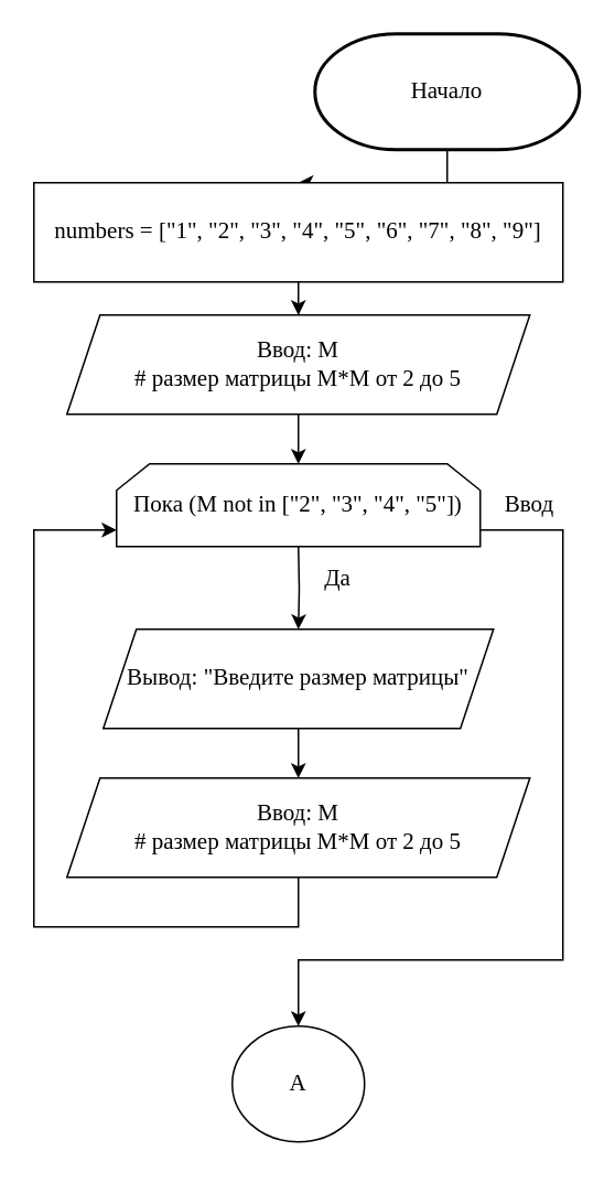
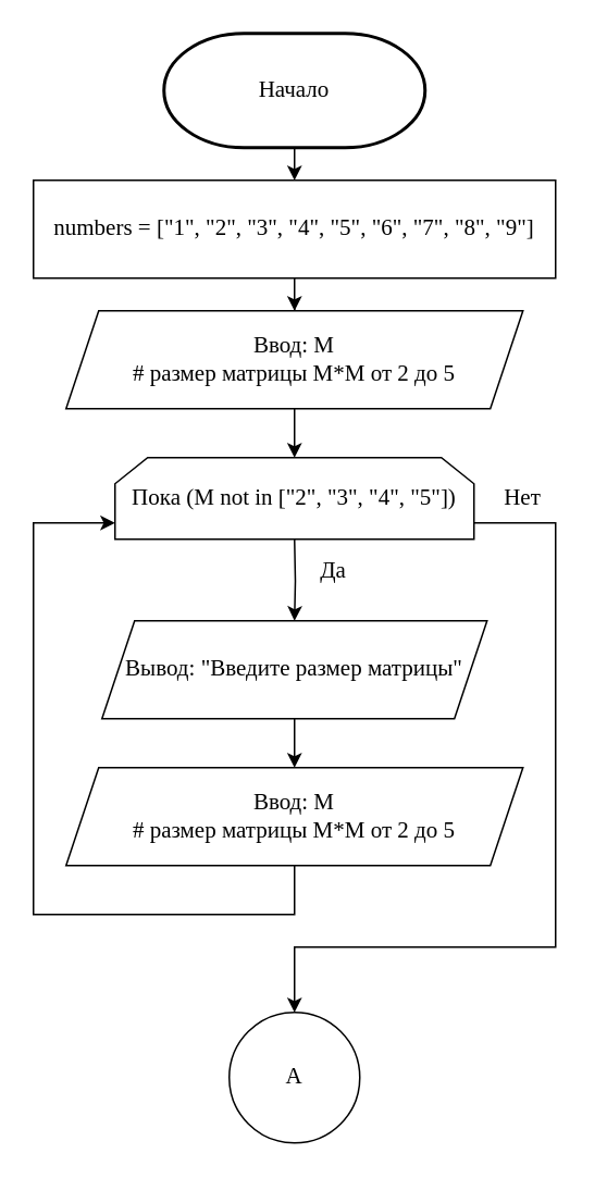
  <mxCell id="0" />
  <mxCell id="1" parent="0" />
  <mxCell id="2" style="edgeStyle=orthogonalEdgeStyle;rounded=0;orthogonalLoop=1;jettySize=auto;html=1;exitX=0.5;exitY=1;exitDx=0;exitDy=0;exitPerimeter=0;entryX=0.5;entryY=0;entryDx=0;entryDy=0;" parent="1" source="3" target="5" edge="1"><mxGeometry relative="1" as="geometry"><mxPoint x="180" y="85" as="targetPoint" /></mxGeometry></mxCell>
- <mxCell id="3" value="&lt;font style=&quot;font-size: 14px;&quot; face=&quot;Times New Roman&quot;&gt;Начало&lt;/font&gt;" style="strokeWidth=2;html=1;shape=mxgraph.flowchart.terminator;whiteSpace=wrap;" parent="1" vertex="1"><mxGeometry x="190" y="20" width="160" height="70" as="geometry" /></mxCell>
+ <mxCell id="3" value="&lt;font style=&quot;font-size: 14px;&quot; face=&quot;Times New Roman&quot;&gt;Начало&lt;/font&gt;" style="strokeWidth=2;html=1;shape=mxgraph.flowchart.terminator;whiteSpace=wrap;" parent="1" vertex="1"><mxGeometry x="100" y="20" width="160" height="70" as="geometry" /></mxCell>
  <mxCell id="4" style="edgeStyle=orthogonalEdgeStyle;rounded=0;orthogonalLoop=1;jettySize=auto;html=1;entryX=0.5;entryY=0;entryDx=0;entryDy=0;fontFamily=Times New Roman;fontSize=14;" parent="1" source="5" target="7" edge="1"><mxGeometry relative="1" as="geometry" /></mxCell>
  <mxCell id="5" value="&lt;font style=&quot;font-size: 14px;&quot; face=&quot;Times New Roman&quot;&gt;numbers = [&quot;1&quot;, &quot;2&quot;, &quot;3&quot;, &quot;4&quot;, &quot;5&quot;, &quot;6&quot;, &quot;7&quot;, &quot;8&quot;, &quot;9&quot;]&lt;br&gt;&lt;/font&gt;" style="rounded=0;whiteSpace=wrap;html=1;" parent="1" vertex="1"><mxGeometry x="20" y="110" width="320" height="60" as="geometry" /></mxCell>
  <mxCell id="6" style="edgeStyle=orthogonalEdgeStyle;rounded=0;orthogonalLoop=1;jettySize=auto;html=1;entryX=0.5;entryY=0;entryDx=0;entryDy=0;fontFamily=Times New Roman;fontSize=14;" parent="1" source="7" edge="1"><mxGeometry relative="1" as="geometry"><mxPoint x="180" y="280" as="targetPoint" /></mxGeometry></mxCell>
  <mxCell id="7" value="Ввод: M &lt;br&gt;# размер матрицы M*M от 2 до 5" style="shape=parallelogram;perimeter=parallelogramPerimeter;whiteSpace=wrap;html=1;fixedSize=1;fontFamily=Times New Roman;fontSize=14;" parent="1" vertex="1"><mxGeometry x="40" y="190" width="280" height="60" as="geometry" /></mxCell>
  <mxCell id="8" style="edgeStyle=orthogonalEdgeStyle;rounded=0;orthogonalLoop=1;jettySize=auto;html=1;entryX=0.5;entryY=0;entryDx=0;entryDy=0;fontFamily=Times New Roman;fontSize=14;" parent="1" target="11" edge="1"><mxGeometry relative="1" as="geometry"><mxPoint x="180" y="330" as="sourcePoint" /></mxGeometry></mxCell>
  <mxCell id="9" style="edgeStyle=orthogonalEdgeStyle;rounded=0;orthogonalLoop=1;jettySize=auto;html=1;fontFamily=Times New Roman;fontSize=14;exitX=1;exitY=0.5;exitDx=0;exitDy=0;entryX=0.5;entryY=0;entryDx=0;entryDy=0;" parent="1" target="14" edge="1"><mxGeometry relative="1" as="geometry"><mxPoint x="180" y="840" as="targetPoint" /><Array as="points"><mxPoint x="340" y="320" /><mxPoint x="340" y="580" /><mxPoint x="180" y="580" /></Array><mxPoint x="290" y="320" as="sourcePoint" /></mxGeometry></mxCell>
  <mxCell id="10" style="edgeStyle=orthogonalEdgeStyle;rounded=0;orthogonalLoop=1;jettySize=auto;html=1;fontFamily=Times New Roman;fontSize=14;" parent="1" source="11" target="13" edge="1"><mxGeometry relative="1" as="geometry" /></mxCell>
  <mxCell id="11" value="Вывод: &quot;Введите размер матрицы&quot;" style="shape=parallelogram;perimeter=parallelogramPerimeter;whiteSpace=wrap;html=1;fixedSize=1;fontFamily=Times New Roman;fontSize=14;" parent="1" vertex="1"><mxGeometry x="62" y="380" width="236" height="60" as="geometry" /></mxCell>
  <mxCell id="12" style="edgeStyle=orthogonalEdgeStyle;rounded=0;orthogonalLoop=1;jettySize=auto;html=1;exitX=0.5;exitY=1;exitDx=0;exitDy=0;fontFamily=Times New Roman;fontSize=14;entryX=0;entryY=0.5;entryDx=0;entryDy=0;" parent="1" source="13" edge="1"><mxGeometry relative="1" as="geometry"><mxPoint x="70" y="320" as="targetPoint" /><Array as="points"><mxPoint x="180" y="560" /><mxPoint x="20" y="560" /><mxPoint x="20" y="320" /></Array></mxGeometry></mxCell>
  <mxCell id="13" value="Ввод: M &lt;br&gt;# размер матрицы M*M от 2 до 5" style="shape=parallelogram;perimeter=parallelogramPerimeter;whiteSpace=wrap;html=1;fixedSize=1;fontFamily=Times New Roman;fontSize=14;" parent="1" vertex="1"><mxGeometry x="40" y="470" width="280" height="60" as="geometry" /></mxCell>
- <mxCell id="14" value="A" style="ellipse;whiteSpace=wrap;html=1;aspect=fixed;fontFamily=Times New Roman;fontSize=14;" parent="1" vertex="1"><mxGeometry x="140" y="620" width="80" height="70" as="geometry" /></mxCell>
+ <mxCell id="14" value="A" style="ellipse;whiteSpace=wrap;html=1;aspect=fixed;fontFamily=Times New Roman;fontSize=14;" parent="1" vertex="1"><mxGeometry x="140" y="620" width="80" height="80" as="geometry" /></mxCell>
  <mxCell id="15" value="&lt;font style=&quot;font-size: 14px;&quot; face=&quot;Times New Roman&quot;&gt;Да&lt;br&gt;&lt;/font&gt;" style="text;html=1;strokeColor=none;fillColor=none;align=center;verticalAlign=middle;whiteSpace=wrap;rounded=0;" parent="1" vertex="1"><mxGeometry x="174" y="335" width="60" height="30" as="geometry" /></mxCell>
- <mxCell id="16" value="&lt;font style=&quot;font-size: 14px;&quot; face=&quot;Times New Roman&quot;&gt;Ввод&lt;br&gt;&lt;/font&gt;" style="text;html=1;strokeColor=none;fillColor=none;align=center;verticalAlign=middle;whiteSpace=wrap;rounded=0;" parent="1" vertex="1"><mxGeometry x="290" y="290" width="60" height="30" as="geometry" /></mxCell>
+ <mxCell id="16" value="&lt;font style=&quot;font-size: 14px;&quot; face=&quot;Times New Roman&quot;&gt;Нет&lt;br&gt;&lt;/font&gt;" style="text;html=1;strokeColor=none;fillColor=none;align=center;verticalAlign=middle;whiteSpace=wrap;rounded=0;" parent="1" vertex="1"><mxGeometry x="290" y="290" width="60" height="30" as="geometry" /></mxCell>
  <mxCell id="17" value="&lt;span style=&quot;font-family: &amp;quot;Times New Roman&amp;quot;; font-size: 14px;&quot;&gt;Пока (M not in [&quot;2&quot;, &quot;3&quot;, &quot;4&quot;, &quot;5&quot;])&lt;/span&gt;" style="shape=loopLimit;whiteSpace=wrap;html=1;" vertex="1" parent="1"><mxGeometry x="70" y="280" width="220" height="50" as="geometry" /></mxCell>
